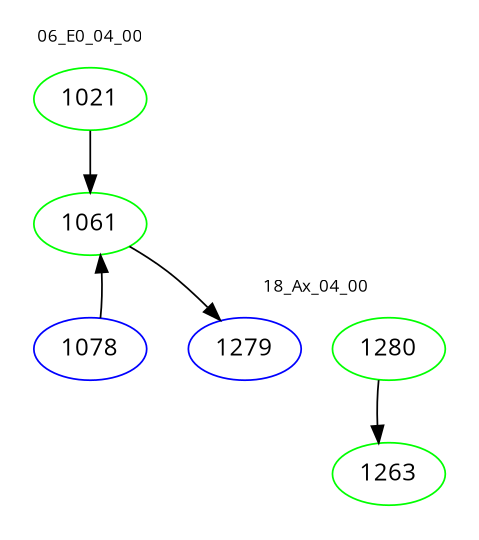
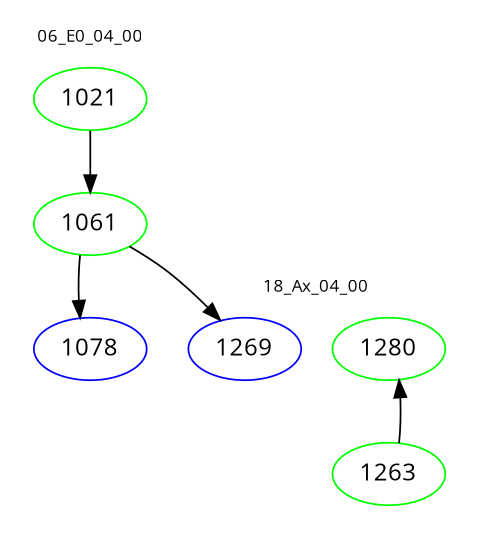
  digraph {
    fontname="Open Sans"
    node [color=green fontname="Open Sans"]
    edge [color=black fontname="Open Sans"]
    n1 [label=1280]
    n2 [label=1263]
-   n3 [color=blue label=1279]
+   n3 [color=blue label=1269]
    n4 [label=1021]
    n5 [label=1061]
    n6 [color=blue label=1078]
    subgraph cluster_1 {
      color=white
      fontsize=10
      label="18_Ax_04_00"
      n1
      n2
      n3
    }
    subgraph cluster_2 {
      color=white
      fontsize=10
      label="06_E0_04_00"
      n4
      n5
      n6
    }
-   n1 -> n2
+   n2 -> n1
    n4 -> n5
    n5 -> n3
-   n6 -> n5
+   n5 -> n6
  }
